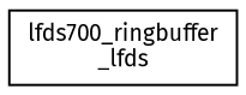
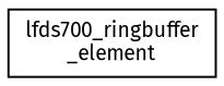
  digraph {
    rankdir=TB
    fontname="Fira Sans"
-   n1 [color=black fillcolor=white fontname="Fira Sans" fontsize=10 height=0.2 label="lfds700_ringbuffer\l_lfds" shape=record style=filled width=0.4]
+   n1 [color=black fillcolor=white fontname="Fira Sans" fontsize=10 height=0.2 label="lfds700_ringbuffer\l_element" shape=record style=filled width=0.4]
  }
